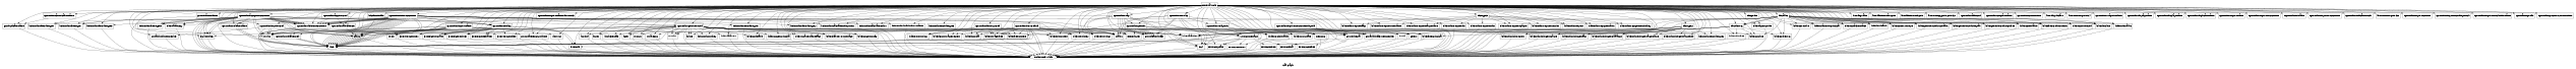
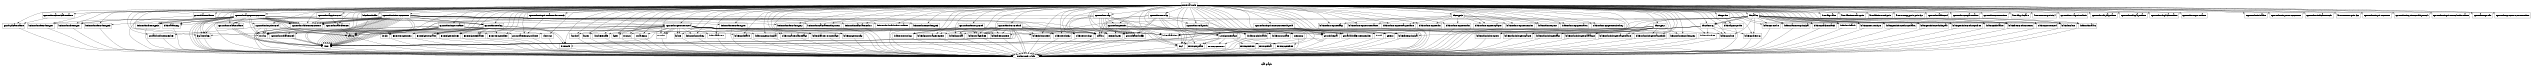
  digraph {
    label="Call graph"
    node [shape=record]
    n1 [label="{external node}"]
    n2 [label="{_gss_ntlm_allocate_ctx}"]
    n3 [label="{llvm.dbg.value}"]
    n4 [label="{calloc}"]
    n5 [label="{_gss_ntlm_accept_sec_context}"]
    n6 [label="{llvm.lifetime.start.p0i8}"]
    n7 [label="{heim_ntlm_decode_type1}"]
    n8 [label="{heim_ntlm_free_type1}"]
    n9 [label="{llvm.lifetime.end.p0i8}"]
    n10 [label="{malloc}"]
    n11 [label="{llvm.memcpy.p0i8.p0i8.i32}"]
    n12 [label="{heim_ntlm_decode_type3}"]
    n13 [label="{heim_ntlm_free_type3}"]
    n14 [label="{strdup}"]
    n15 [label="{krb5_data_copy}"]
    n16 [label="{RC4_set_key}"]
    n17 [label="{_gss_ntlm_acquire_cred}"]
    n18 [label="{_gss_ntlm_add_cred}"]
    n19 [label="{_gss_ntlm_canonicalize_name}"]
    n20 [label="{gss_duplicate_name}"]
    n21 [label="{_gss_ntlm_compare_name}"]
    n22 [label="{_gss_ntlm_context_time}"]
    n23 [label="{_gss_ntlm_inquire_cred}"]
    n24 [label="{free}"]
    n25 [label="{gss_create_empty_oid_set}"]
    n26 [label="{gss_add_oid_set_member}"]
    n27 [label="{gss_release_oid_set}"]
    n28 [label="{_gss_ntlm_destroy_cred}"]
    n29 [label="{krb5_init_context}"]
    n30 [label="{krb5_kcm_storage_request}"]
    n31 [label="{krb5_store_stringz}"]
    n32 [label="{krb5_kcm_call}"]
    n33 [label="{krb5_storage_free}"]
    n34 [label="{krb5_data_free}"]
    n35 [label="{krb5_free_context}"]
    n36 [label="{_gss_ntlm_set_key}"]
    n37 [label="{llvm.dbg.declare}"]
    n38 [label="{EVP_MD_CTX_new}"]
    n39 [label="{EVP_md5}"]
    n40 [label="{EVP_DigestInit_ex}"]
    n41 [label="{EVP_DigestUpdate}"]
    n42 [label="{EVP_DigestFinal_ex}"]
    n43 [label="{EVP_MD_CTX_free}"]
    n44 [label="{_gss_ntlm_get_mic}"]
    n45 [label="{gss_release_buffer}"]
    n46 [label="{_krb5_crc_init_table}"]
    n47 [label="{_krb5_crc_update}"]
    n48 [label="{RC4}"]
    n49 [label="{RAND_bytes}"]
    n50 [label="{llvm.memset.p0i8.i64}"]
    n51 [label="{HMAC_CTX_new}"]
    n52 [label="{HMAC_Init_ex}"]
    n53 [label="{HMAC_Update}"]
    n54 [label="{HMAC_Final}"]
    n55 [label="{HMAC_CTX_free}"]
    n56 [label="{_gss_ntlm_verify_mic}"]
    n57 [label="{memcmp}"]
    n58 [label="{_gss_ntlm_wrap_size_limit}"]
    n59 [label="{_gss_ntlm_wrap}"]
    n60 [label="{_gss_ntlm_unwrap}"]
    n61 [label="{_gss_ntlm_delete_sec_context}"]
    n62 [label="{_gss_ntlm_display_name}"]
    n63 [label="{asprintf}"]
    n64 [label="{_gss_ntlm_display_status}"]
    n65 [label="{_gss_ntlm_duplicate_name}"]
    n66 [label="{_gss_ntlm_export_name}"]
-   n67 [label="{_gss_ntlm_export_sec_context}"]
    n68 [label="{__gss_ntlm_initialize}"]
    n69 [label="{_gss_ntlm_import_name}"]
    n70 [label="{gss_oid_equal}"]
    n71 [label="{strchr}"]
    n72 [label="{rk_strupr}"]
    n73 [label="{_gss_ntlm_import_sec_context}"]
    n74 [label="{_gss_ntlm_indicate_mechs}"]
    n75 [label="{_gss_ntlm_get_user_cred}"]
    n76 [label="{issuid}"]
    n77 [label="{getenv}"]
    n78 [label="{fopen}"]
    n79 [label="{rk_cloexec_file}"]
    n80 [label="{fgets}"]
    n81 [label="{strcspn}"]
    n82 [label="{strtok_r}"]
    n83 [label="{strcasecmp}"]
    n84 [label="{llvm.memset.p0i8.i32}"]
    n85 [label="{fclose}"]
    n86 [label="{heim_ntlm_nt_key}"]
    n87 [label="{krb5_data_zero}"]
    n88 [label="{krb5_cc_default}"]
    n89 [label="{krb5_cc_get_principal}"]
    n90 [label="{krb5_unparse_name_flags}"]
    n91 [label="{krb5_free_principal}"]
    n92 [label="{krb5_clear_error_message}"]
    n93 [label="{krb5_cc_get_config}"]
    n94 [label="{krb5_cc_close}"]
    n95 [label="{_gss_ntlm_init_sec_context}"]
    n96 [label="{heim_ntlm_encode_type1}"]
    n97 [label="{heim_ntlm_decode_type2}"]
    n98 [label="{heim_ntlm_calculate_ntlm2_sess}"]
    n99 [label="{heim_ntlm_calculate_ntlm1}"]
    n100 [label="{heim_ntlm_build_ntlm1_master}"]
    n101 [label="{heim_ntlm_encode_type3}"]
    n102 [label="{_gss_ntlm_inquire_context}"]
    n103 [label="{_gss_ntlm_inquire_cred_by_mech}"]
    n104 [label="{_gss_ntlm_inquire_mechs_for_name}"]
    n105 [label="{_gss_ntlm_inquire_names_for_mech}"]
    n106 [label="{_gss_ntlm_inquire_sec_context_by_oid}"]
    n107 [label="{gss_add_buffer_set_member}"]
    n108 [label="{_gss_ntlm_iter_creds_f}"]
    n109 [label="{krb5_ret_uint32}"]
    n110 [label="{krb5_ret_stringz}"]
    n111 [label="{kdc_alloc}"]
    n112 [label="{kdc_destroy}"]
    n113 [label="{kdc_probe}"]
    n114 [label="{kdc_type2}"]
    n115 [label="{kdc_type3}"]
    n116 [label="{kdc_free_buffer}"]
    n117 [label="{krb5_ntlm_req_set_flags}"]
    n118 [label="{krb5_ntlm_req_set_username}"]
    n119 [label="{krb5_ntlm_req_set_targetname}"]
    n120 [label="{krb5_ntlm_req_set_lm}"]
    n121 [label="{krb5_ntlm_req_set_ntlm}"]
    n122 [label="{krb5_ntlm_req_set_opaque}"]
    n123 [label="{krb5_ntlm_req_set_session}"]
    n124 [label="{krb5_ntlm_request}"]
    n125 [label="{krb5_ntlm_rep_get_status}"]
    n126 [label="{krb5_ntlm_rep_get_sessionkey}"]
    n127 [label="{krb5_ntlm_init_request}"]
    n128 [label="{krb5_ntlm_init_get_opaque}"]
    n129 [label="{krb5_ntlm_init_get_flags}"]
    n130 [label="{krb5_ntlm_init_get_challange}"]
    n131 [label="{krb5_ntlm_init_get_targetname}"]
    n132 [label="{krb5_ntlm_init_get_targetinfo}"]
    n133 [label="{heim_ntlm_encode_type2}"]
    n134 [label="{krb5_digest_probe}"]
    n135 [label="{krb5_ntlm_free}"]
    n136 [label="{krb5_cc_destroy}"]
    n137 [label="{krb5_cc_resolve}"]
    n138 [label="{krb5_sname_to_principal}"]
    n139 [label="{krb5_cc_cache_match}"]
    n140 [label="{krb5_kt_default}"]
    n141 [label="{krb5_cc_new_unique}"]
    n142 [label="{krb5_get_init_creds_opt_alloc}"]
    n143 [label="{krb5_get_init_creds_keytab}"]
    n144 [label="{krb5_get_init_creds_opt_free}"]
    n145 [label="{krb5_cc_initialize}"]
    n146 [label="{krb5_free_cred_contents}"]
    n147 [label="{krb5_cc_store_cred}"]
    n148 [label="{krb5_kt_close}"]
    n149 [label="{krb5_ntlm_alloc}"]
    n150 [label="{_gss_name_prefix}"]
    n151 [label="{_gss_ntlm_process_context_token}"]
    n152 [label="{_gss_ntlm_release_cred}"]
    n153 [label="{_gss_ntlm_release_name}"]
    Node0x8051040f0 [shape=""]
    n155 [label="{v2_sign_message}"]
    n1 -> n2
    n1 -> n3
    n1 -> n4
    n1 -> n5
    n1 -> n6
    n1 -> n7
    n1 -> n8
    n1 -> n9
    n1 -> n10
    n1 -> n11
    n1 -> n12
    n1 -> n13
    n1 -> n14
    n1 -> n15
    n1 -> n16
    n1 -> n17
    n1 -> n18
    n1 -> n19
    n1 -> n20
    n1 -> n21
    n1 -> n22
    n1 -> n23
    n1 -> n24
    n1 -> n25
    n1 -> n26
    n1 -> n27
    n1 -> n28
    n1 -> n29
    n1 -> n30
    n1 -> n31
    n1 -> n32
    n1 -> n33
    n1 -> n34
    n1 -> n35
    n1 -> n36
    n1 -> n37
    n1 -> n38
    n1 -> n39
    n1 -> n40
    n1 -> n41
    n1 -> n42
    n1 -> n43
    n1 -> n44
    n1 -> n45
    n1 -> n46
    n1 -> n47
    n1 -> n48
    n1 -> n49
    n1 -> n50
    n1 -> n51
    n1 -> n52
    n1 -> n53
    n1 -> n54
    n1 -> n55
    n1 -> n56
    n1 -> n57
    n1 -> n58
    n1 -> n59
    n1 -> n60
    n1 -> n61
    n1 -> n62
    n1 -> n63
    n1 -> n64
    n1 -> n65
    n1 -> n66
-   n1 -> n67
    n1 -> n68
    n1 -> n69
    n1 -> n70
    n1 -> n71
    n1 -> n72
    n1 -> n73
    n1 -> n74
    n1 -> n75
    n1 -> n76
    n1 -> n77
    n1 -> n78
    n1 -> n79
    n1 -> n80
    n1 -> n81
    n1 -> n82
    n1 -> n83
    n1 -> n84
    n1 -> n85
    n1 -> n86
    n1 -> n87
    n1 -> n88
    n1 -> n89
    n1 -> n90
    n1 -> n91
    n1 -> n92
    n1 -> n93
    n1 -> n94
    n1 -> n95
    n1 -> n96
    n1 -> n97
    n1 -> n98
    n1 -> n99
    n1 -> n100
    n1 -> n101
    n1 -> n102
    n1 -> n103
    n1 -> n104
    n1 -> n105
    n1 -> n106
    n1 -> n107
    n1 -> n108
    n1 -> n109
    n1 -> n110
    n1 -> n111
    n1 -> n112
    n1 -> n113
    n1 -> n114
    n1 -> n115
    n1 -> n116
    n1 -> n117
    n1 -> n118
    n1 -> n119
    n1 -> n120
    n1 -> n121
    n1 -> n122
    n1 -> n123
    n1 -> n124
    n1 -> n125
    n1 -> n126
    n1 -> n127
    n1 -> n128
    n1 -> n129
    n1 -> n130
    n1 -> n131
    n1 -> n132
    n1 -> n133
    n1 -> n134
    n1 -> n135
    n1 -> n136
    n1 -> n137
    n1 -> n138
    n1 -> n139
    n1 -> n140
    n1 -> n141
    n1 -> n142
    n1 -> n143
    n1 -> n144
    n1 -> n145
    n1 -> n146
    n1 -> n147
    n1 -> n148
    n1 -> n149
    n1 -> n150
    n1 -> n151
    n1 -> n152
    n1 -> n153
    n2 -> n4
    n2 -> Node0x8051040f0
    n4 -> Node0x8051040f0
    n5 -> n4
    n5 -> n4
    n5 -> n7
    n5 -> n8
    n5 -> n8
    n5 -> n10
    n5 -> n12
    n5 -> n13
    n5 -> n13
    n5 -> n13
    n5 -> n14
    n5 -> n14
    n5 -> n15
    n5 -> n16
    n5 -> n16
    n5 -> n36
    n5 -> n36
    n5 -> n61
    n5 -> n61
    n5 -> n61
    n5 -> n61
    n5 -> n61
    n5 -> n61
    n5 -> n61
    n5 -> n61
    n5 -> n61
    n5 -> n153
    n5 -> n153
    n5 -> Node0x8051040f0
    n5 -> Node0x8051040f0
    n5 -> Node0x8051040f0
    n5 -> Node0x8051040f0
    n7 -> Node0x8051040f0
    n8 -> Node0x8051040f0
    n10 -> Node0x8051040f0
    n12 -> Node0x8051040f0
    n13 -> Node0x8051040f0
    n14 -> Node0x8051040f0
    n15 -> Node0x8051040f0
    n16 -> Node0x8051040f0
    n17 -> n2
    n17 -> n61
    n17 -> n75
    n17 -> Node0x8051040f0
    n19 -> n20
    n20 -> Node0x8051040f0
    n23 -> n4
    n23 -> n14
    n23 -> n14
    n23 -> n24
    n23 -> n25
    n23 -> n26
    n24 -> Node0x8051040f0
    n25 -> Node0x8051040f0
    n26 -> Node0x8051040f0
    n27 -> n23
    n27 -> Node0x8051040f0
    n28 -> n29
    n28 -> n30
    n28 -> n31
    n28 -> n31
    n28 -> n32
    n28 -> n33
    n28 -> n33
    n28 -> n34
    n28 -> n35
    n29 -> Node0x8051040f0
    n30 -> Node0x8051040f0
    n31 -> Node0x8051040f0
    n32 -> Node0x8051040f0
    n33 -> Node0x8051040f0
    n34 -> Node0x8051040f0
    n35 -> Node0x8051040f0
    n36 -> n16
    n36 -> n38
    n36 -> n39
    n36 -> n39
    n36 -> n40
    n36 -> n40
    n36 -> n41
    n36 -> n41
    n36 -> n41
    n36 -> n41
    n36 -> n42
    n36 -> n42
    n36 -> n43
    n38 -> Node0x8051040f0
    n39 -> Node0x8051040f0
    n40 -> Node0x8051040f0
    n41 -> Node0x8051040f0
    n42 -> Node0x8051040f0
    n43 -> Node0x8051040f0
    n44 -> n10
    n44 -> n45
    n44 -> n45
    n44 -> n45
    n44 -> n45
    n44 -> n45
    n44 -> n46
    n44 -> n47
    n44 -> n48
    n44 -> n49
    n44 -> n155
    n45 -> Node0x8051040f0
    n46 -> Node0x8051040f0
    n47 -> Node0x8051040f0
    n48 -> Node0x8051040f0
    n49 -> Node0x8051040f0
    n51 -> Node0x8051040f0
    n52 -> Node0x8051040f0
    n53 -> Node0x8051040f0
    n54 -> Node0x8051040f0
    n55 -> Node0x8051040f0
    n56 -> n46
    n56 -> n47
    n56 -> n48
    n56 -> n57
    n56 -> n155
    n57 -> Node0x8051040f0
    n59 -> n10
    n59 -> n10
    n59 -> n24
    n59 -> n44
    n59 -> n45
    n59 -> n45
    n59 -> n45
    n59 -> n45
    n59 -> n48
    n59 -> n48
    n59 -> n155
    n60 -> n10
    n60 -> n10
    n60 -> n45
    n60 -> n45
    n60 -> n48
    n60 -> n48
    n60 -> n56
    n60 -> n57
    n60 -> n155
    n61 -> n24
    n61 -> n152
    n61 -> Node0x8051040f0
    n63 -> Node0x8051040f0
    n69 -> n4
    n69 -> n10
    n69 -> n14
    n69 -> n14
    n69 -> n24
    n69 -> n24
    n69 -> n24
    n69 -> n24
    n69 -> n24
    n69 -> n24
    n69 -> n70
    n69 -> n70
    n69 -> n71
    n69 -> n71
    n69 -> n71
    n69 -> n72
    n70 -> Node0x8051040f0
    n71 -> Node0x8051040f0
    n72 -> Node0x8051040f0
    n75 -> n4
    n75 -> n10
    n75 -> n14
    n75 -> n14
    n75 -> n24
    n75 -> n29
    n75 -> n34
    n75 -> n35
    n75 -> n63
    n75 -> n76
    n75 -> n77
    n75 -> n78
    n75 -> n79
    n75 -> n80
    n75 -> n80
    n75 -> n81
    n75 -> n82
    n75 -> n82
    n75 -> n82
    n75 -> n83
    n75 -> n85
    n75 -> n85
    n75 -> n86
    n75 -> n87
    n75 -> n88
    n75 -> n89
    n75 -> n90
    n75 -> n91
    n75 -> n92
    n75 -> n93
    n75 -> n94
    n76 -> Node0x8051040f0
    n77 -> Node0x8051040f0
    n78 -> Node0x8051040f0
    n79 -> Node0x8051040f0
    n80 -> Node0x8051040f0
    n81 -> Node0x8051040f0
    n82 -> Node0x8051040f0
    n83 -> Node0x8051040f0
-   n75 -> Node0x8051040f0
+   n85 -> Node0x8051040f0
    n86 -> Node0x8051040f0
    n87 -> Node0x8051040f0
    n88 -> Node0x8051040f0
    n89 -> Node0x8051040f0
    n90 -> Node0x8051040f0
    n91 -> Node0x8051040f0
    n92 -> Node0x8051040f0
    n93 -> Node0x8051040f0
    n94 -> Node0x8051040f0
    n95 -> n4
    n95 -> n4
    n95 -> n10
    n95 -> n14
    n95 -> n14
    n95 -> n15
    n95 -> n16
    n95 -> n16
    n95 -> n24
    n95 -> n24
    n95 -> n24
    n95 -> n24
    n95 -> n24
    n95 -> n24
    n95 -> n24
    n95 -> n24
    n95 -> n24
    n95 -> n24
    n95 -> n24
    n95 -> n24
    n95 -> n24
    n95 -> n24
    n95 -> n36
    n95 -> n36
    n95 -> n49
    n95 -> n61
    n95 -> n61
    n95 -> n61
    n95 -> n61
    n95 -> n61
    n95 -> n61
    n95 -> n61
    n95 -> n61
    n95 -> n75
    n95 -> n96
    n95 -> n97
    n95 -> n98
    n95 -> n99
    n95 -> n100
+   n95 -> n101
    n96 -> Node0x8051040f0
    n97 -> Node0x8051040f0
    n98 -> Node0x8051040f0
    n99 -> Node0x8051040f0
    n100 -> Node0x8051040f0
    n101 -> Node0x8051040f0
    n105 -> n25
    n106 -> n70
    n106 -> n70
    n106 -> n70
    n106 -> n70
    n106 -> n107
    n106 -> n107
    n106 -> n107
    n107 -> Node0x8051040f0
    n108 -> n4
    n108 -> n24
    n108 -> n24
    n108 -> n24
    n108 -> n29
    n108 -> n30
    n108 -> n32
    n108 -> n33
    n108 -> n33
    n108 -> n34
    n108 -> n35
    n108 -> n109
    n108 -> n109
    n108 -> n110
    n108 -> n110
    n108 -> Node0x8051040f0
    n108 -> Node0x8051040f0
    n109 -> Node0x8051040f0
    n110 -> Node0x8051040f0
    n111 -> n4
    n111 -> n29
    n111 -> n76
    n111 -> n77
    n111 -> n91
    n111 -> n94
    n111 -> n112
    n111 -> n112
    n111 -> n112
    n111 -> n136
    n111 -> n137
    n111 -> n138
    n111 -> n139
    n111 -> n140
    n111 -> n141
    n111 -> n142
    n111 -> n143
    n111 -> n144
    n111 -> n145
    n111 -> n146
    n111 -> n146
    n111 -> n147
    n111 -> n148
    n111 -> n148
    n111 -> n149
    n112 -> n24
    n112 -> n34
    n112 -> n34
    n112 -> n35
    n112 -> n94
    n112 -> n135
    n112 -> n136
    n113 -> n134
    n114 -> n24
    n114 -> n24
    n114 -> n34
    n114 -> n34
    n114 -> n127
    n114 -> n128
    n114 -> n129
    n114 -> n130
    n114 -> n131
    n114 -> n132
    n114 -> n133
    n115 -> n117
    n115 -> n118
    n115 -> n119
    n115 -> n120
    n115 -> n121
    n115 -> n122
    n115 -> n123
    n115 -> n124
    n115 -> n125
    n115 -> n126
    n116 -> n24
    n117 -> Node0x8051040f0
    n118 -> Node0x8051040f0
    n119 -> Node0x8051040f0
    n120 -> Node0x8051040f0
    n121 -> Node0x8051040f0
    n122 -> Node0x8051040f0
    n123 -> Node0x8051040f0
    n124 -> Node0x8051040f0
    n125 -> Node0x8051040f0
    n126 -> Node0x8051040f0
    n127 -> Node0x8051040f0
    n128 -> Node0x8051040f0
    n129 -> Node0x8051040f0
    n130 -> Node0x8051040f0
    n131 -> Node0x8051040f0
    n132 -> Node0x8051040f0
    n133 -> Node0x8051040f0
    n134 -> Node0x8051040f0
    n135 -> Node0x8051040f0
    n136 -> Node0x8051040f0
    n137 -> Node0x8051040f0
    n138 -> Node0x8051040f0
    n139 -> Node0x8051040f0
    n140 -> Node0x8051040f0
    n141 -> Node0x8051040f0
    n142 -> Node0x8051040f0
    n143 -> Node0x8051040f0
    n144 -> Node0x8051040f0
    n145 -> Node0x8051040f0
    n146 -> Node0x8051040f0
    n147 -> Node0x8051040f0
    n148 -> Node0x8051040f0
    n149 -> Node0x8051040f0
    n152 -> n24
    n152 -> n24
    n152 -> n24
    n153 -> n24
    n153 -> n24
    n153 -> n24
    n155 -> n39
    n155 -> n48
    n155 -> n51
    n155 -> n52
    n155 -> n53
    n155 -> n53
    n155 -> n54
    n155 -> n55
  }
